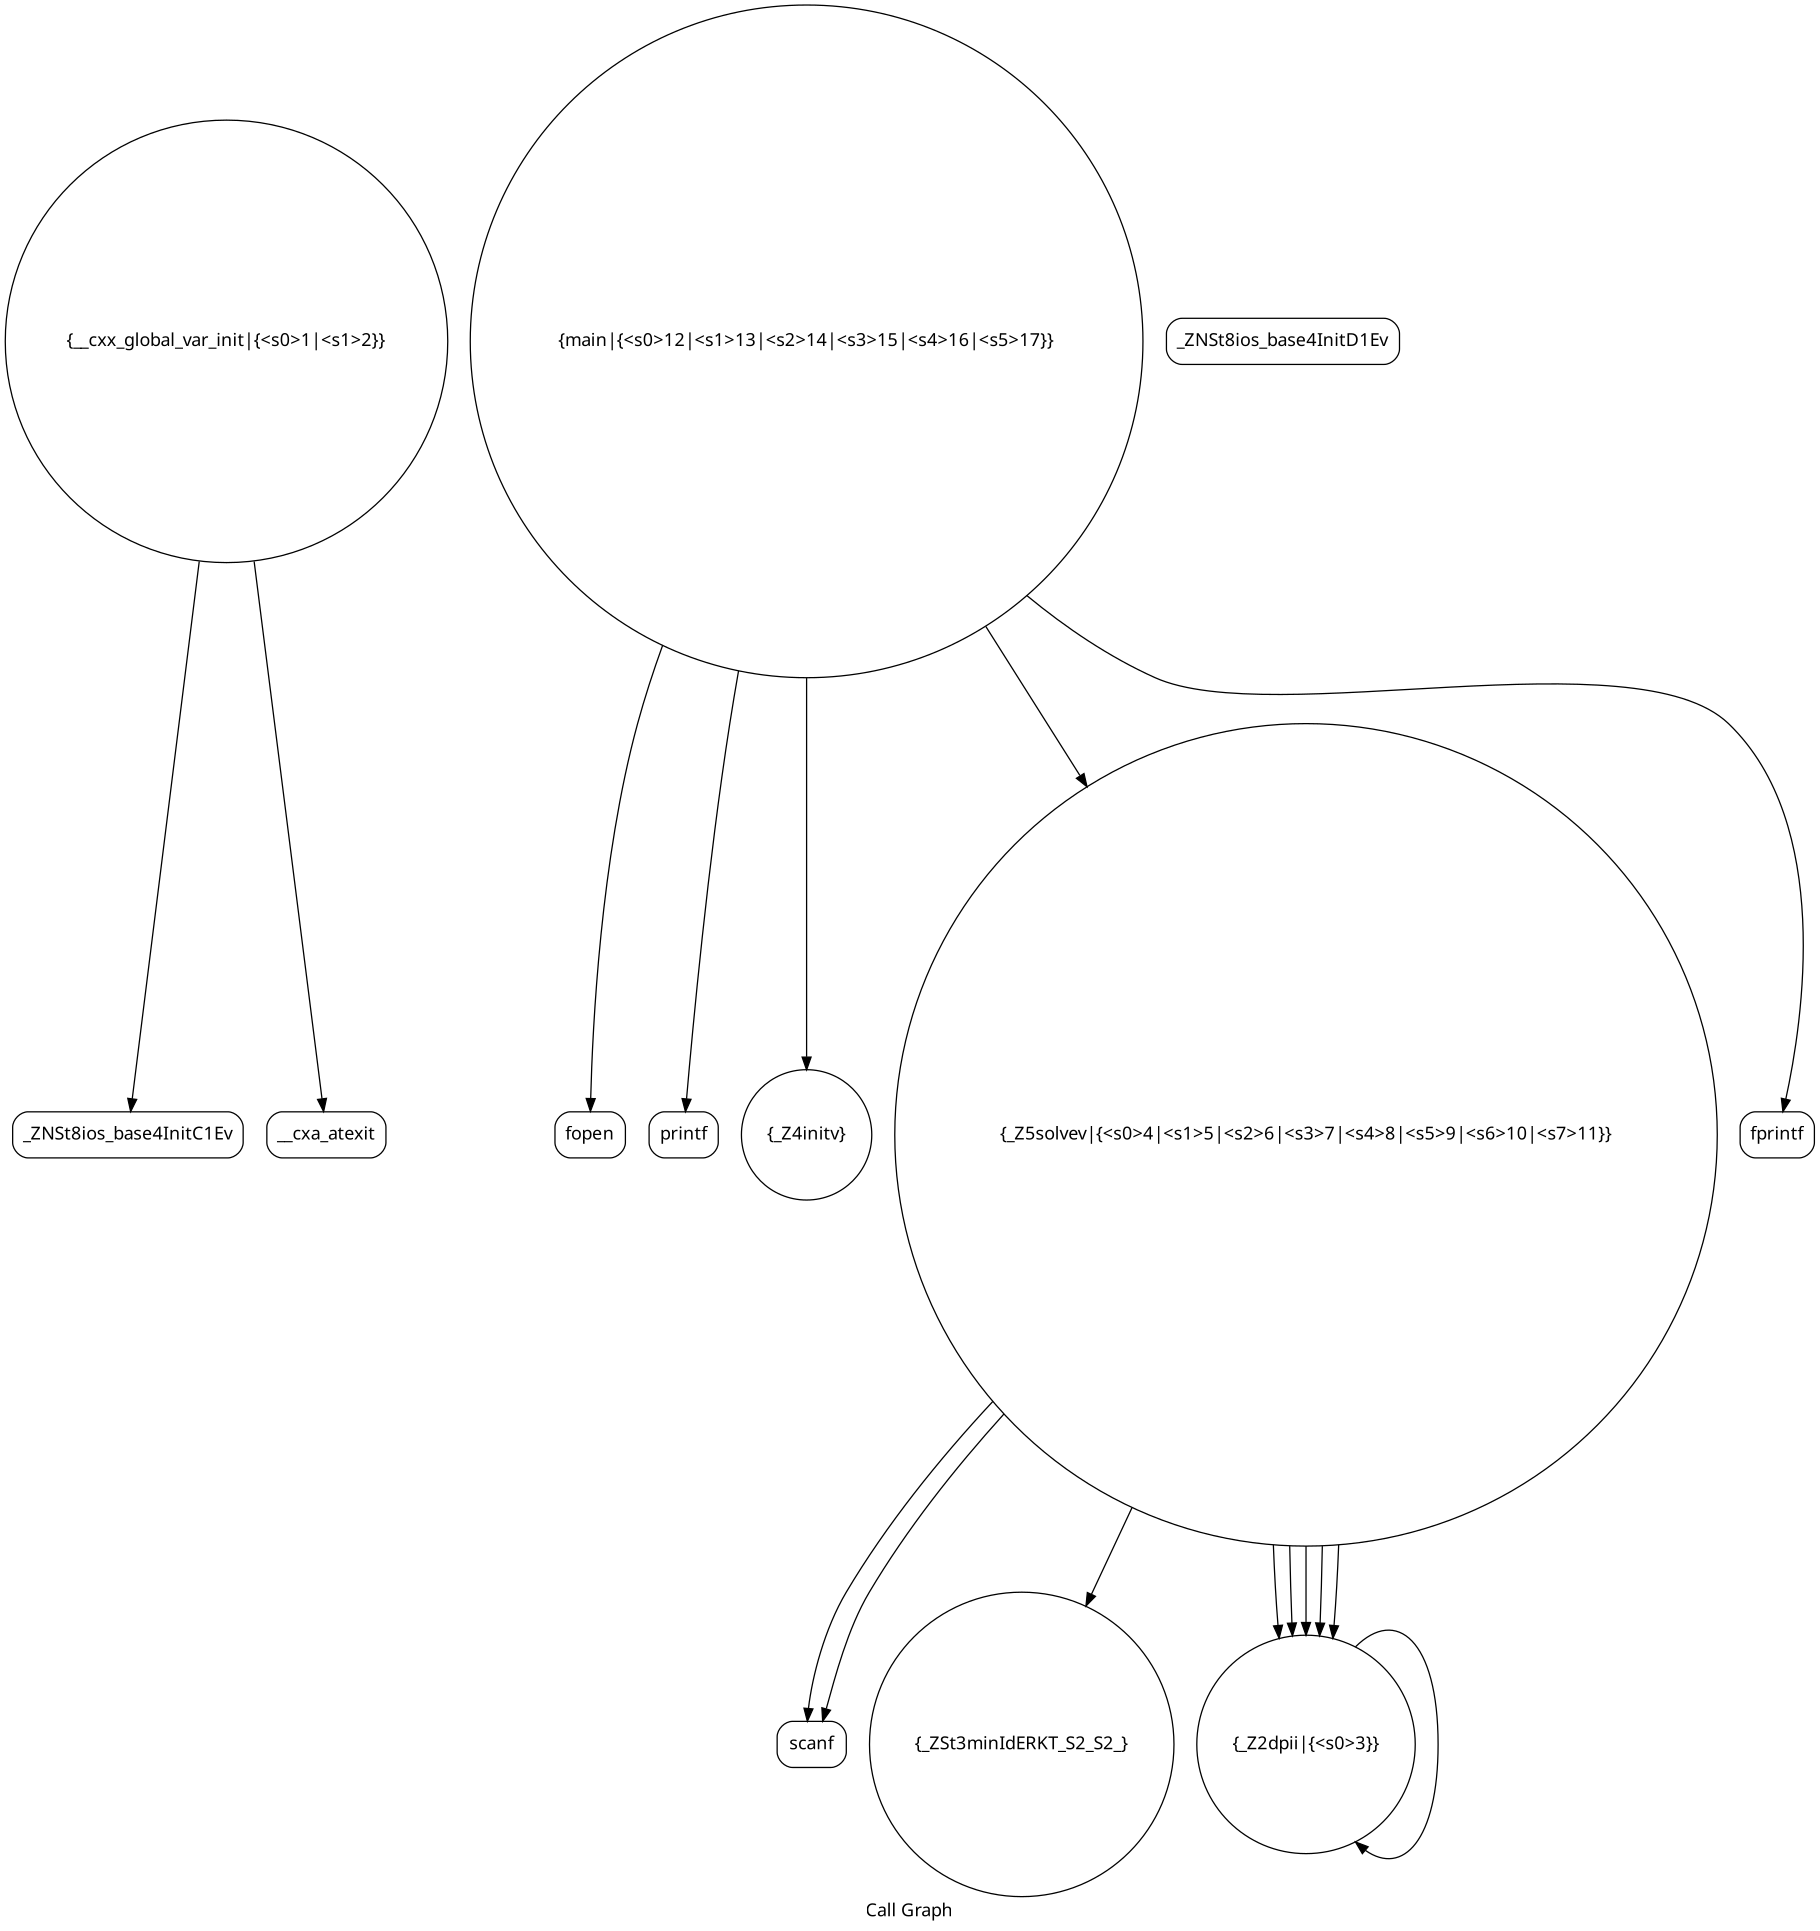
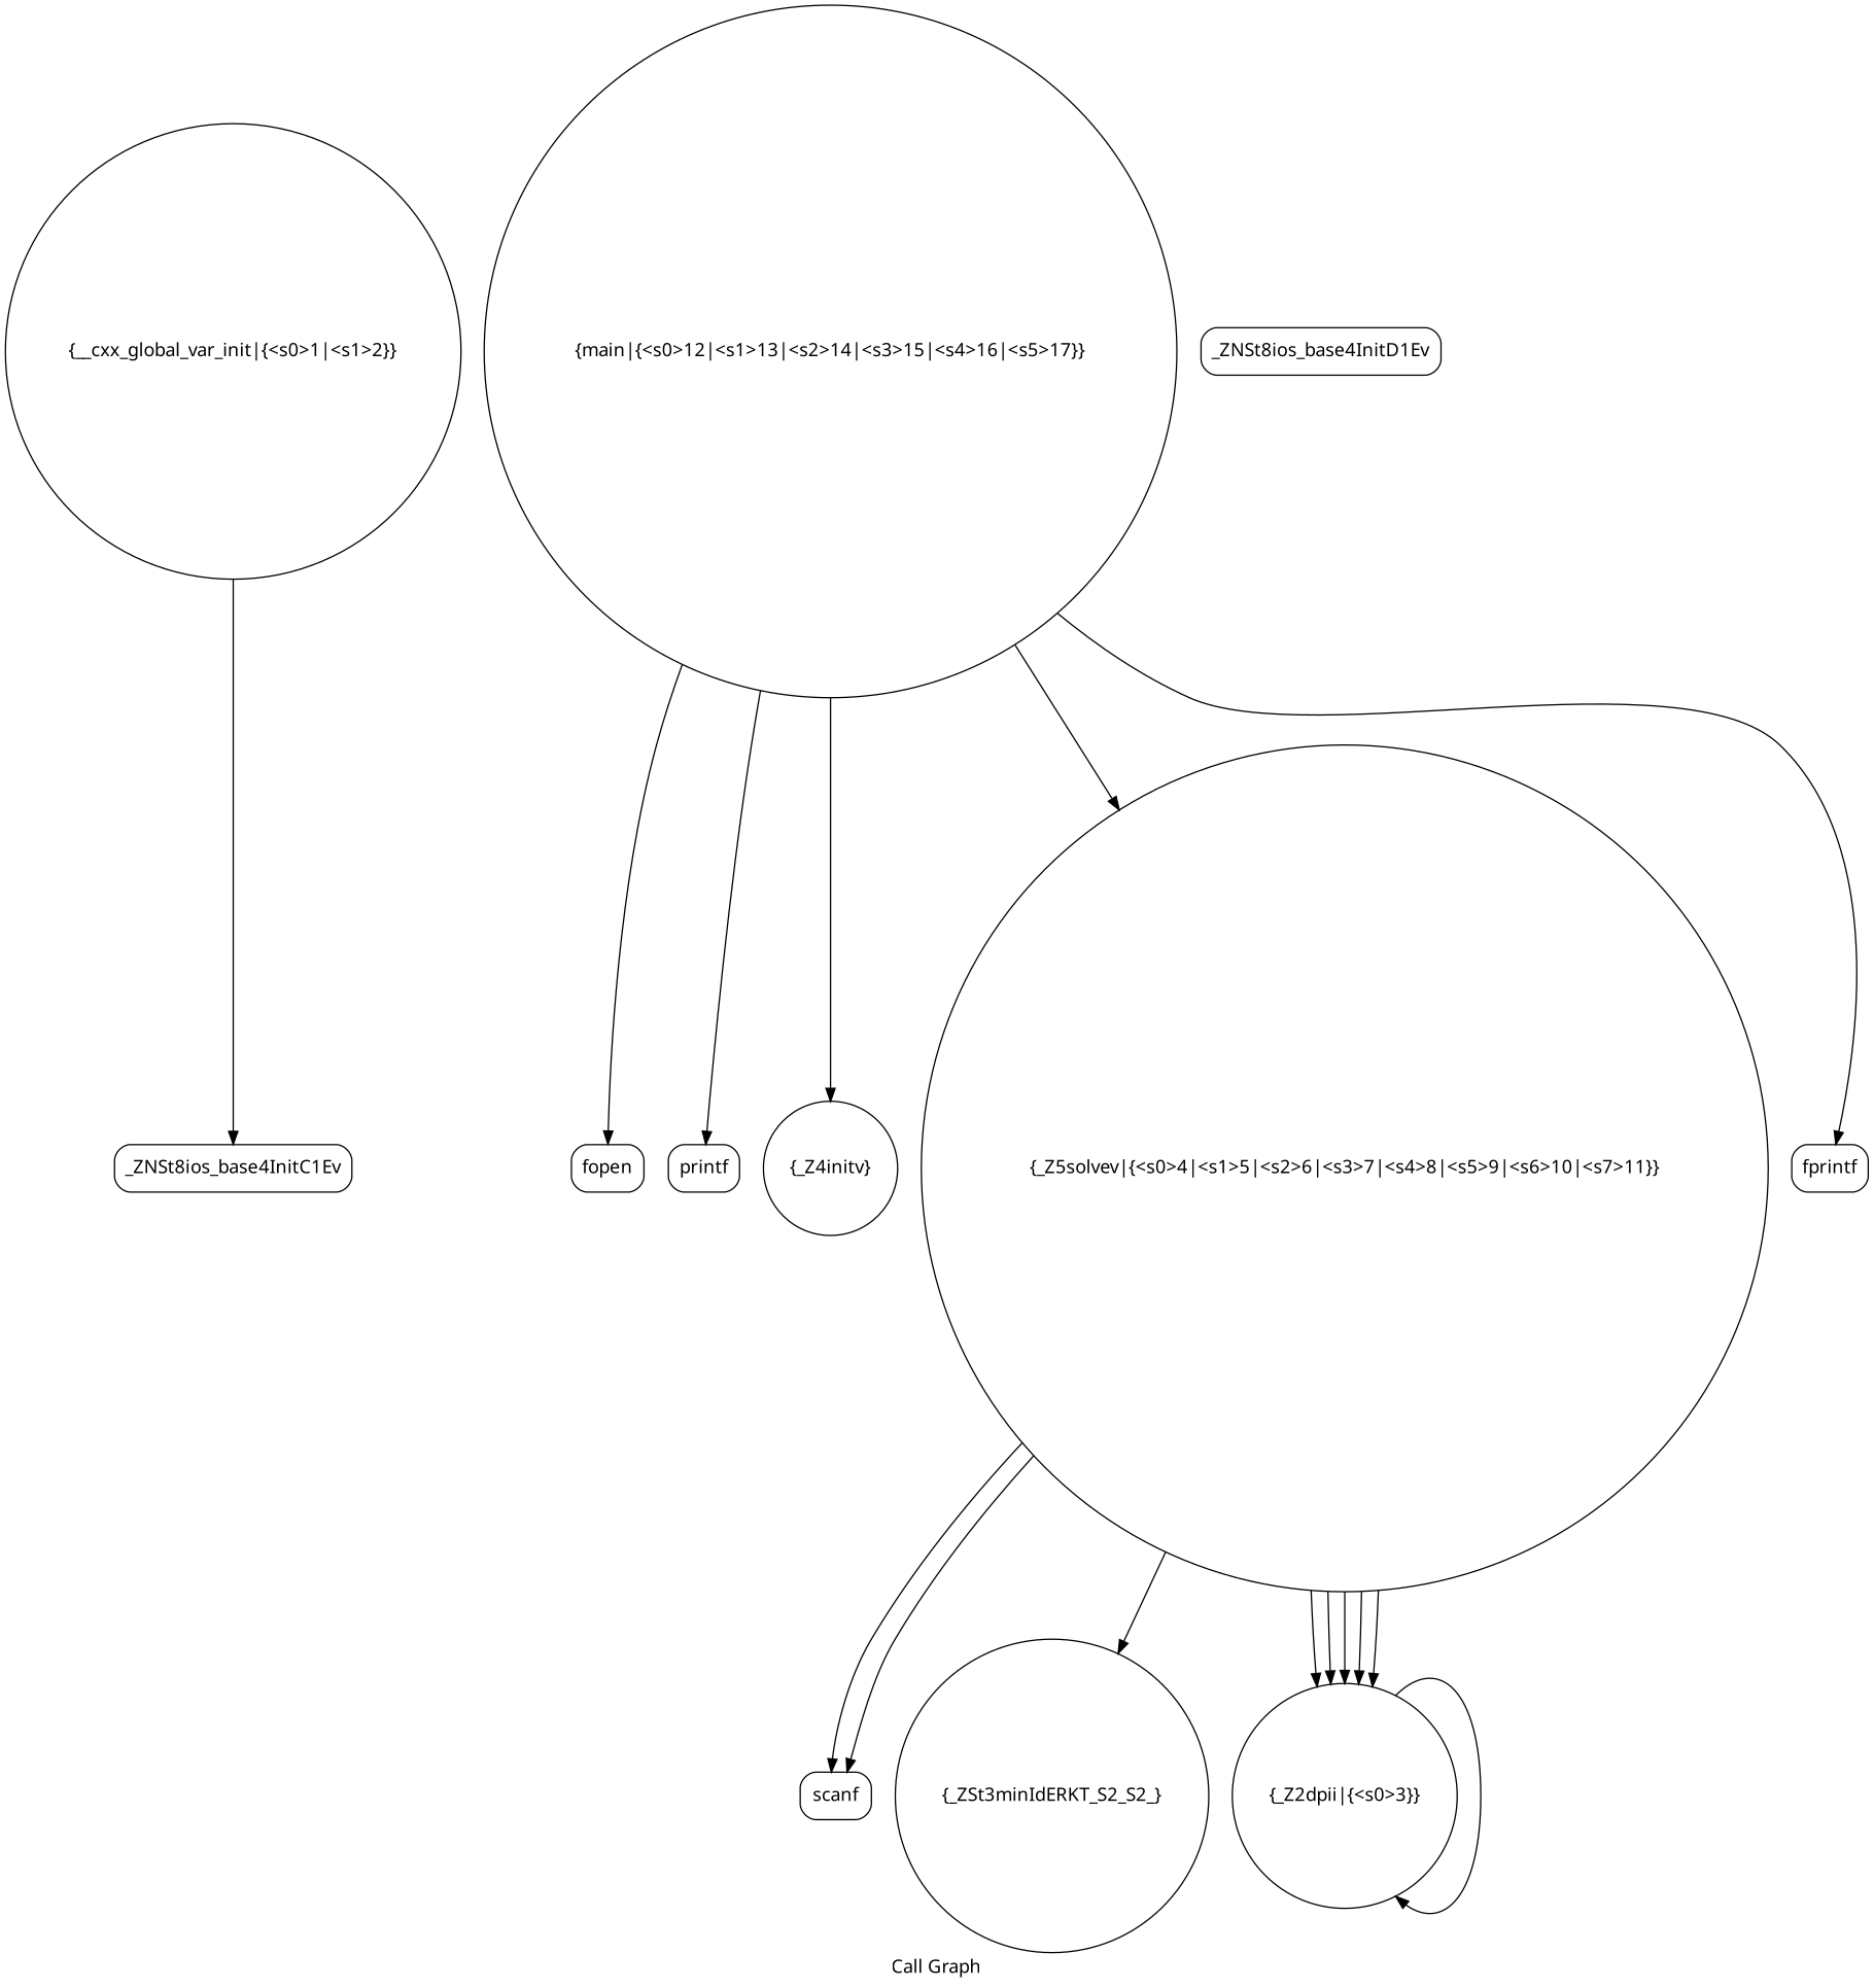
  digraph {
    fontname="Noto Sans"
    label="Call Graph"
    node [fontname="Noto Sans" shape=Mrecord]
    edge [color=black fontname="Noto Sans" tailport=s0]
    n1 [label="{__cxx_global_var_init|{<s0>1|<s1>2}}" shape=circle]
    n2 [label="{_ZNSt8ios_base4InitC1Ev}"]
-   n3 [label="{__cxa_atexit}"]
    n4 [label="{scanf}"]
    n5 [label="{_ZNSt8ios_base4InitD1Ev}"]
    n6 [label="{main|{<s0>12|<s1>13|<s2>14|<s3>15|<s4>16|<s5>17}}" shape=circle]
    n7 [label="{fopen}"]
    n8 [label="{printf}"]
    n9 [label="{_Z4initv}" shape=circle]
    n10 [label="{_Z5solvev|{<s0>4|<s1>5|<s2>6|<s3>7|<s4>8|<s5>9|<s6>10|<s7>11}}" shape=circle]
    n11 [label="{fprintf}"]
    n12 [label="{_ZSt3minIdERKT_S2_S2_}" shape=circle]
    n13 [label="{_Z2dpii|{<s0>3}}" shape=circle]
    n1 -> n2
-   n1 -> n3 [tailport=s1]
    n6 -> n7 [tailport=s1]
    n6 -> n8 [tailport=s2]
    n6 -> n9 [tailport=s3]
    n6 -> n10 [tailport=s4]
    n6 -> n11 [tailport=s5]
    n10 -> n4
    n10 -> n4 [tailport=s1]
    n10 -> n12 [tailport=s2]
    n10 -> n13 [tailport=s3]
    n10 -> n13 [tailport=s4]
    n10 -> n13 [tailport=s5]
    n10 -> n13 [tailport=s6]
    n10 -> n13 [tailport=s7]
    n13 -> n13
  }
